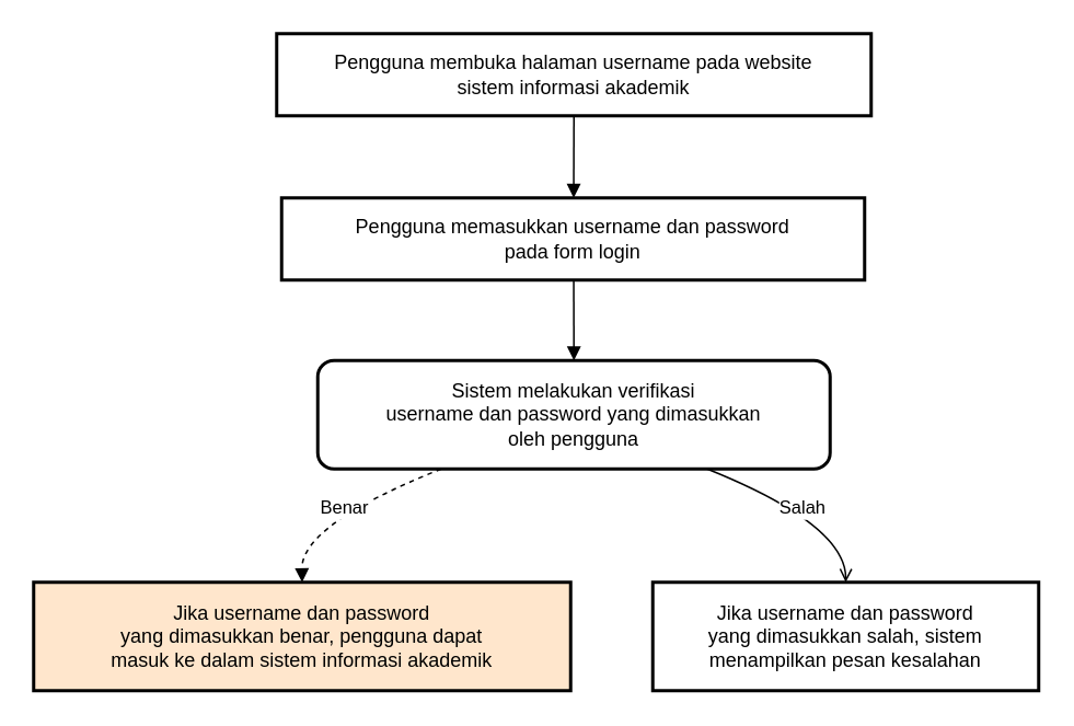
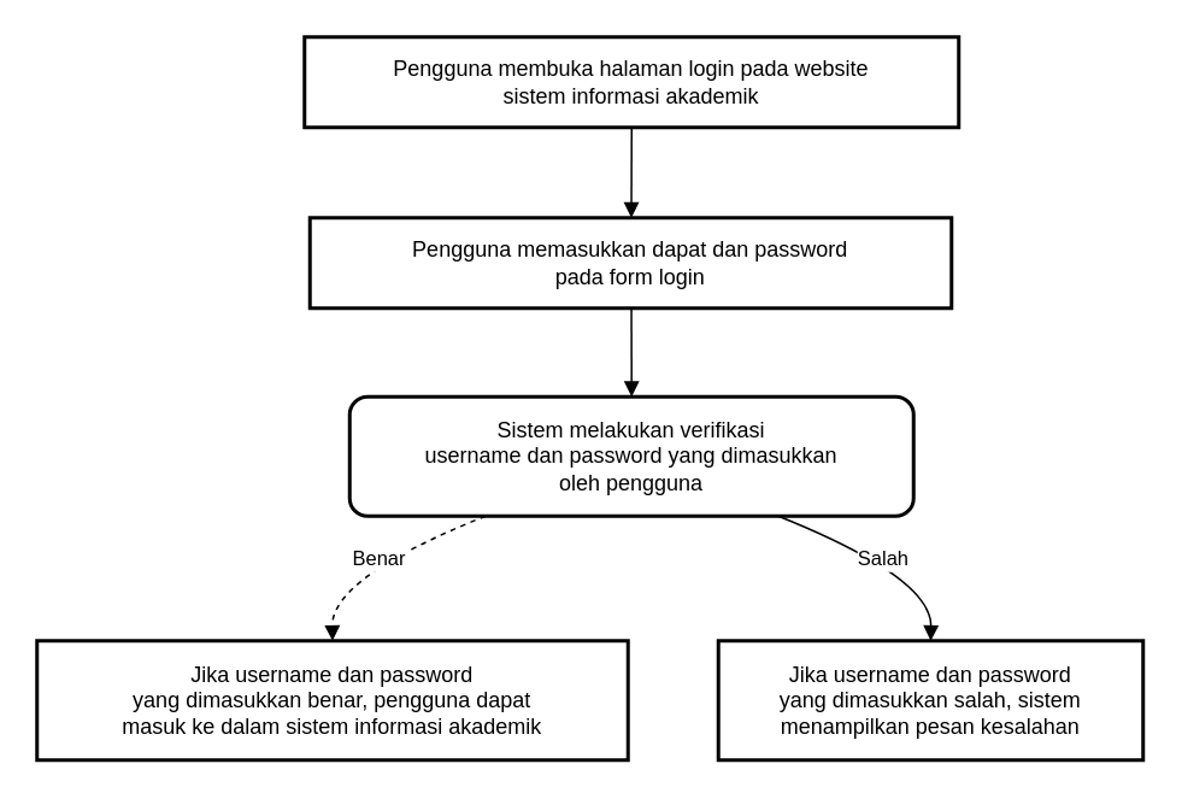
  <mxCell id="0" />
  <mxCell id="1" parent="0" />
- <mxCell id="2" value="Pengguna membuka halaman username pada website&#10;sistem informasi akademik" style="whiteSpace=wrap;strokeWidth=2;" vertex="1" parent="1"><mxGeometry x="168" width="362" height="50" as="geometry" y="20" /></mxCell>
- <mxCell id="3" value="Pengguna memasukkan username dan password&#10;pada form login" style="whiteSpace=wrap;strokeWidth=2;" vertex="1" parent="1"><mxGeometry x="171" y="120" width="355" height="50" as="geometry" /></mxCell>
+ <mxCell id="2" value="Pengguna membuka halaman login pada website&#10;sistem informasi akademik" style="whiteSpace=wrap;strokeWidth=2;" vertex="1" parent="1"><mxGeometry x="168" width="362" height="50" as="geometry" y="20" /></mxCell>
+ <mxCell id="3" value="Pengguna memasukkan dapat dan password&#10;pada form login" style="whiteSpace=wrap;strokeWidth=2;" vertex="1" parent="1"><mxGeometry x="171" y="120" width="355" height="50" as="geometry" /></mxCell>
  <mxCell id="4" value="Sistem melakukan verifikasi&#10;username dan password yang dimasukkan&#10;oleh pengguna" style="whiteSpace=wrap;strokeWidth=2;rounded=1;" vertex="1" parent="1"><mxGeometry x="193" y="219" width="312" height="66" as="geometry" /></mxCell>
- <mxCell id="5" value="Jika username dan password&#10;yang dimasukkan benar, pengguna dapat&#10;masuk ke dalam sistem informasi akademik" style="whiteSpace=wrap;strokeWidth=2;fillColor=#ffe6cc;" vertex="1" parent="1"><mxGeometry y="354" width="327" height="66" as="geometry" x="20" /></mxCell>
+ <mxCell id="5" value="Jika username dan password&#10;yang dimasukkan benar, pengguna dapat&#10;masuk ke dalam sistem informasi akademik" style="whiteSpace=wrap;strokeWidth=2;" vertex="1" parent="1"><mxGeometry y="354" width="327" height="66" as="geometry" x="20" /></mxCell>
  <mxCell id="6" value="Jika username dan password&#10;yang dimasukkan salah, sistem&#10;menampilkan pesan kesalahan" style="whiteSpace=wrap;strokeWidth=2;" vertex="1" parent="1"><mxGeometry x="397" y="354" width="235" height="66" as="geometry" /></mxCell>
  <mxCell id="7" value="" style="curved=1;startArrow=none;endArrow=block;exitX=0.5;exitY=0.993;entryX=0.501;entryY=-0.007;" edge="1" parent="1" source="2" target="3"><mxGeometry relative="1" as="geometry"><Array as="points" /></mxGeometry></mxCell>
  <mxCell id="8" value="" style="curved=1;startArrow=none;endArrow=block;exitX=0.501;exitY=0.987;entryX=0.5;entryY=0.005;" edge="1" parent="1" source="3" target="4"><mxGeometry relative="1" as="geometry"><Array as="points" /></mxGeometry></mxCell>
  <mxCell id="9" value="Benar" style="curved=1;startArrow=none;endArrow=block;exitX=0.241;exitY=1;entryX=0.5;entryY=-0.005;dashed=1;" edge="1" parent="1" source="4" target="5"><mxGeometry relative="1" as="geometry"><Array as="points"><mxPoint x="183" y="319" /></Array></mxGeometry></mxCell>
- <mxCell id="10" value="Salah" style="curved=1;startArrow=none;endArrow=open;exitX=0.76;exitY=1;entryX=0.5;entryY=-0.005;" edge="1" parent="1" source="4" target="6"><mxGeometry relative="1" as="geometry"><Array as="points"><mxPoint x="515" y="319" /></Array></mxGeometry></mxCell>
+ <mxCell id="10" value="Salah" style="curved=1;startArrow=none;endArrow=block;exitX=0.76;exitY=1;entryX=0.5;entryY=-0.005;" edge="1" parent="1" source="4" target="6"><mxGeometry relative="1" as="geometry"><Array as="points"><mxPoint x="515" y="319" /></Array></mxGeometry></mxCell>
